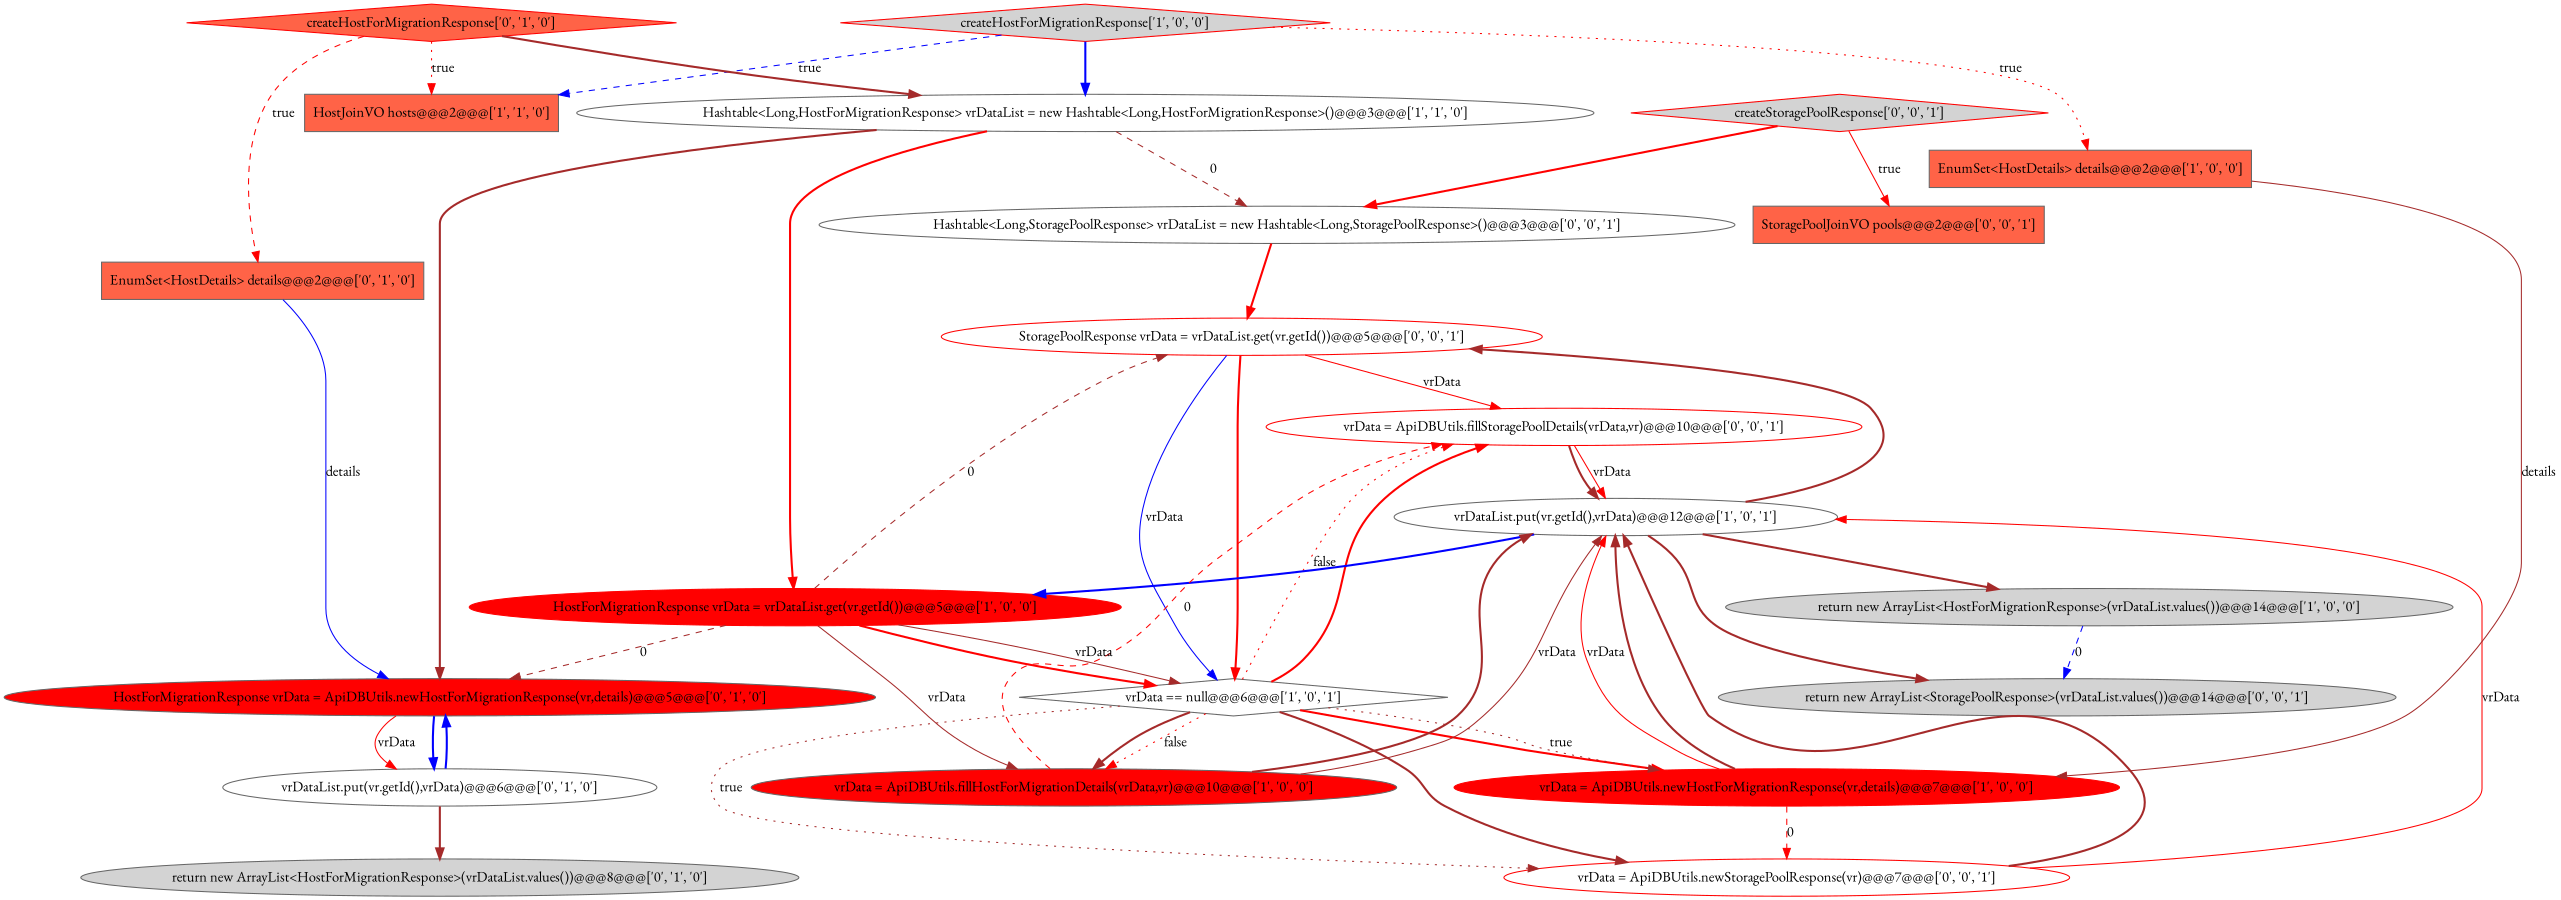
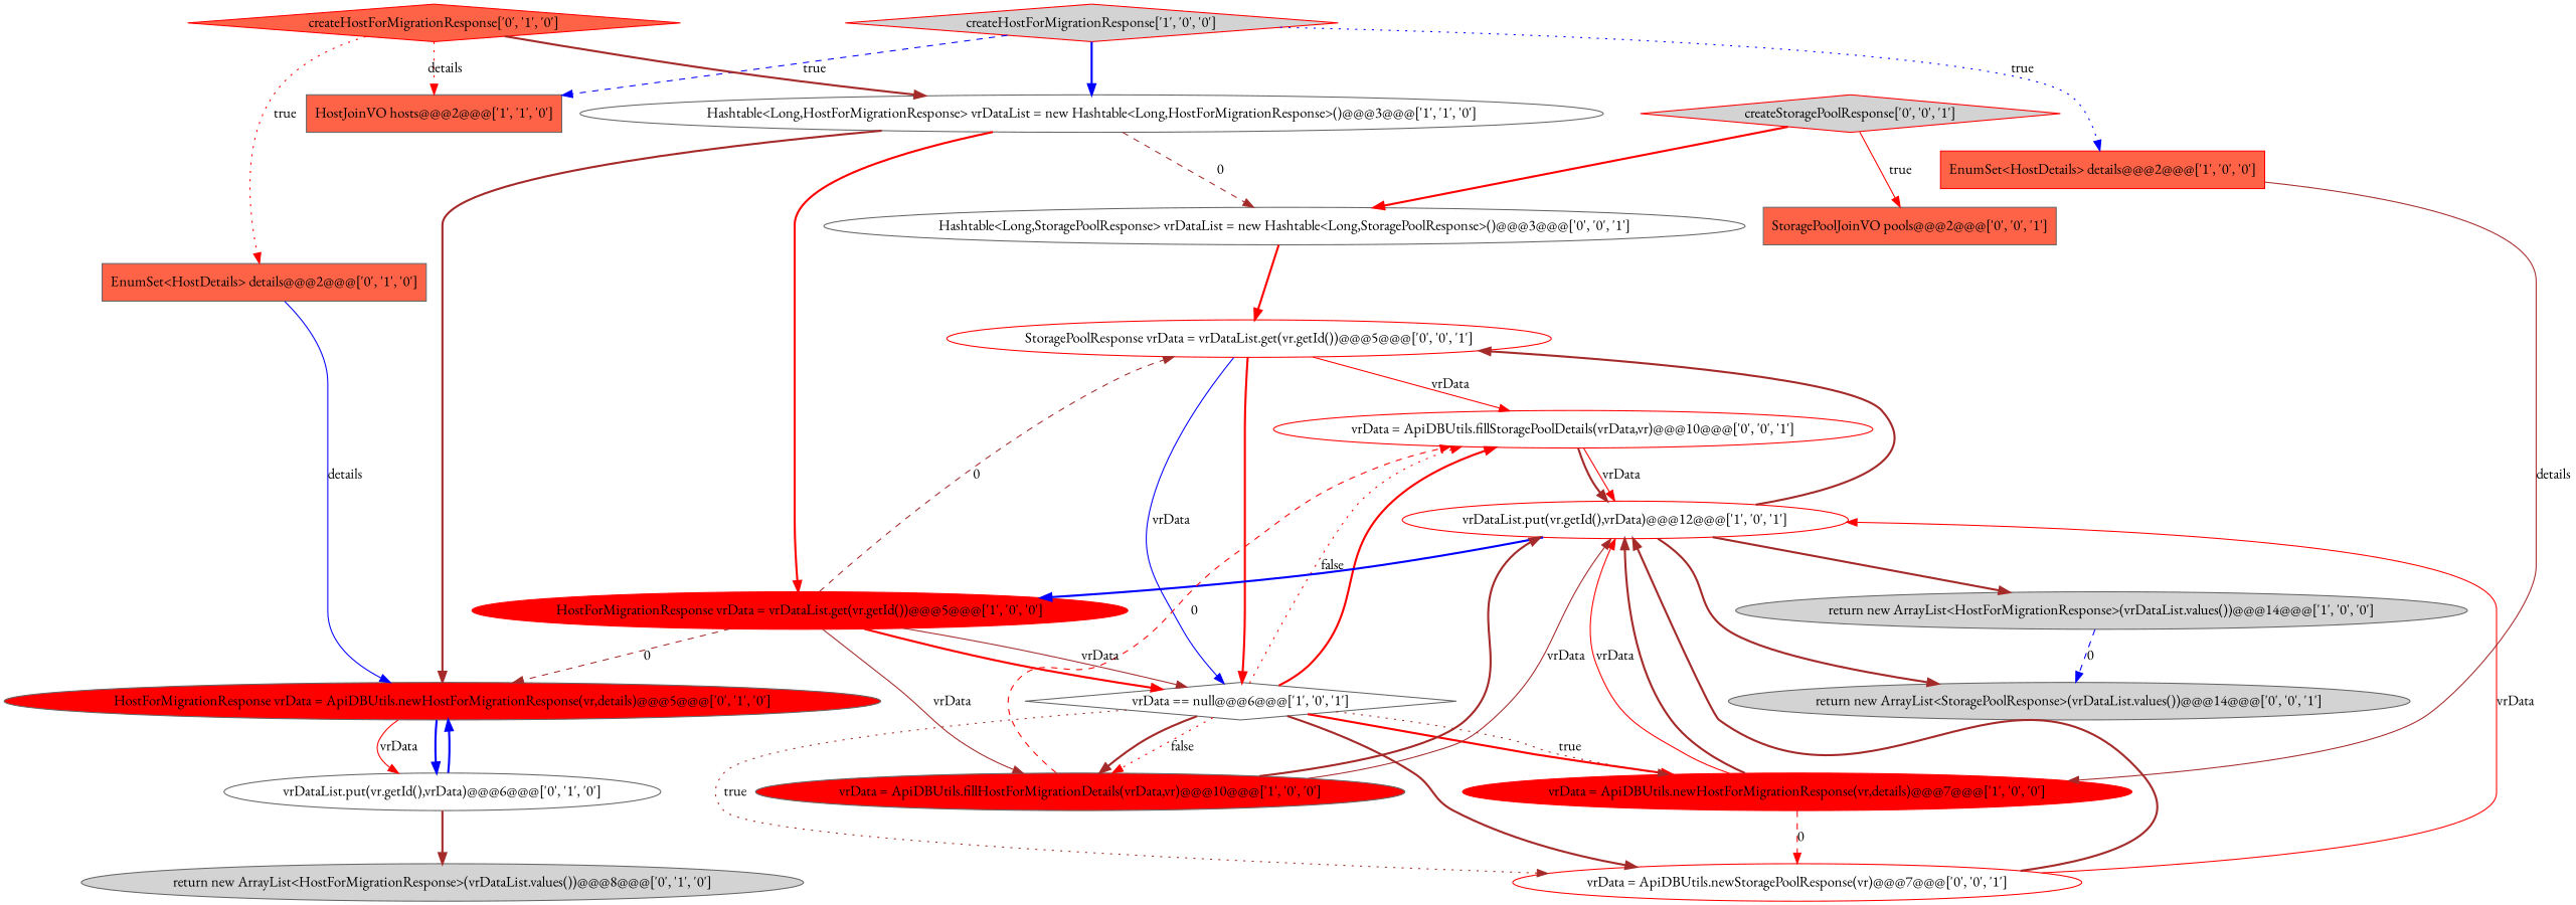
  digraph {
    fontname="EB Garamond"
    node [color=gray40 fillcolor=white fontname="EB Garamond" shape=ellipse style=filled]
    edge [color=brown fontname="EB Garamond" style=bold]
    n1 [color=red label="StoragePoolResponse vrData = vrDataList.get(vr.getId())@@@5@@@['0', '0', '1']"]
    n2 [color=red label="vrData = ApiDBUtils.fillStoragePoolDetails(vrData,vr)@@@10@@@['0', '0', '1']"]
    n3 [label="vrData == null@@@6@@@['1', '0', '1']" shape=diamond]
-   n4 [label="vrDataList.put(vr.getId(),vrData)@@@12@@@['1', '0', '1']"]
+   n4 [color=red label="vrDataList.put(vr.getId(),vrData)@@@12@@@['1', '0', '1']"]
    n5 [color=red label="vrData = ApiDBUtils.newStoragePoolResponse(vr)@@@7@@@['0', '0', '1']"]
    n6 [color=red fillcolor=red label="vrData = ApiDBUtils.newHostForMigrationResponse(vr,details)@@@7@@@['1', '0', '0']"]
    n7 [fillcolor=red label="vrData = ApiDBUtils.fillHostForMigrationDetails(vrData,vr)@@@10@@@['1', '0', '0']"]
    n8 [fillcolor=lightgray label="return new ArrayList<StoragePoolResponse>(vrDataList.values())@@@14@@@['0', '0', '1']"]
    n9 [color=red fillcolor=red label="HostForMigrationResponse vrData = vrDataList.get(vr.getId())@@@5@@@['1', '0', '0']"]
    n10 [fillcolor=lightgray label="return new ArrayList<HostForMigrationResponse>(vrDataList.values())@@@14@@@['1', '0', '0']"]
    n11 [color=red fillcolor=lightgray label="createHostForMigrationResponse['1', '0', '0']" shape=diamond]
-   n12 [fillcolor=tomato label="EnumSet<HostDetails> details@@@2@@@['1', '0', '0']" shape=box]
+   n12 [color=red fillcolor=tomato label="EnumSet<HostDetails> details@@@2@@@['1', '0', '0']" shape=box]
    n13 [label="Hashtable<Long,HostForMigrationResponse> vrDataList = new Hashtable<Long,HostForMigrationResponse>()@@@3@@@['1', '1', '0']"]
    n14 [fillcolor=tomato label="HostJoinVO hosts@@@2@@@['1', '1', '0']" shape=box]
    n15 [label="Hashtable<Long,StoragePoolResponse> vrDataList = new Hashtable<Long,StoragePoolResponse>()@@@3@@@['0', '0', '1']"]
    n16 [fillcolor=red label="HostForMigrationResponse vrData = ApiDBUtils.newHostForMigrationResponse(vr,details)@@@5@@@['0', '1', '0']"]
    n17 [color=red fillcolor=tomato label="createHostForMigrationResponse['0', '1', '0']" shape=diamond]
    n18 [fillcolor=tomato label="EnumSet<HostDetails> details@@@2@@@['0', '1', '0']" shape=box]
    n19 [fillcolor=lightgray label="return new ArrayList<HostForMigrationResponse>(vrDataList.values())@@@8@@@['0', '1', '0']"]
    n20 [label="vrDataList.put(vr.getId(),vrData)@@@6@@@['0', '1', '0']"]
    n21 [fillcolor=tomato label="StoragePoolJoinVO pools@@@2@@@['0', '0', '1']" shape=box]
    n22 [color=red fillcolor=lightgray label="createStoragePoolResponse['0', '0', '1']" shape=diamond]
    n1 -> n2 [color=red label=vrData style=solid]
    n1 -> n3 [color=blue label=vrData style=solid]
    n1 -> n3 [color=red]
    n2 -> n4 [color=red label=vrData style=solid]
    n2 -> n4
    n3 -> n2 [color=red]
    n3 -> n2 [color=red label=false style=dotted]
    n3 -> n5 [label=true style=dotted]
    n3 -> n5
    n3 -> n6 [color=red]
    n3 -> n6 [label=true style=dotted]
    n3 -> n7 [color=red label=false style=dotted]
    n3 -> n7
    n4 -> n1
    n4 -> n8
    n4 -> n9 [color=blue]
    n4 -> n10
    n5 -> n4 [color=red label=vrData style=solid]
    n5 -> n4
    n6 -> n4
    n6 -> n4 [color=red label=vrData style=solid]
    n6 -> n5 [color=red label=0 style=dashed]
    n7 -> n2 [color=red label=0 style=dashed]
    n7 -> n4
    n7 -> n4 [label=vrData style=solid]
    n9 -> n1 [label=0 style=dashed]
    n9 -> n3 [label=vrData style=solid]
    n9 -> n3 [color=red]
    n9 -> n7 [label=vrData style=solid]
    n9 -> n16 [label=0 style=dashed]
    n10 -> n8 [color=blue label=0 style=dashed]
-   n11 -> n12 [color=red label=true style=dotted]
+   n11 -> n12 [color=blue label=true style=dotted]
    n11 -> n13 [color=blue]
    n11 -> n14 [color=blue label=true style=dashed]
    n12 -> n6 [label=details style=solid]
    n13 -> n9 [color=red]
    n13 -> n15 [label=0 style=dashed]
    n13 -> n16
    n15 -> n1 [color=red]
    n16 -> n20 [color=red label=vrData style=solid]
    n16 -> n20 [color=blue]
    n17 -> n13
-   n17 -> n14 [color=red label=true style=dotted]
-   n17 -> n18 [color=red label=true style=dashed]
+   n17 -> n14 [color=red label=details style=dotted]
+   n17 -> n18 [color=red label=true style=dotted]
    n18 -> n16 [color=blue label=details style=solid]
    n20 -> n16 [color=blue]
    n20 -> n19
    n22 -> n15 [color=red]
    n22 -> n21 [color=red label=true style=solid]
  }
